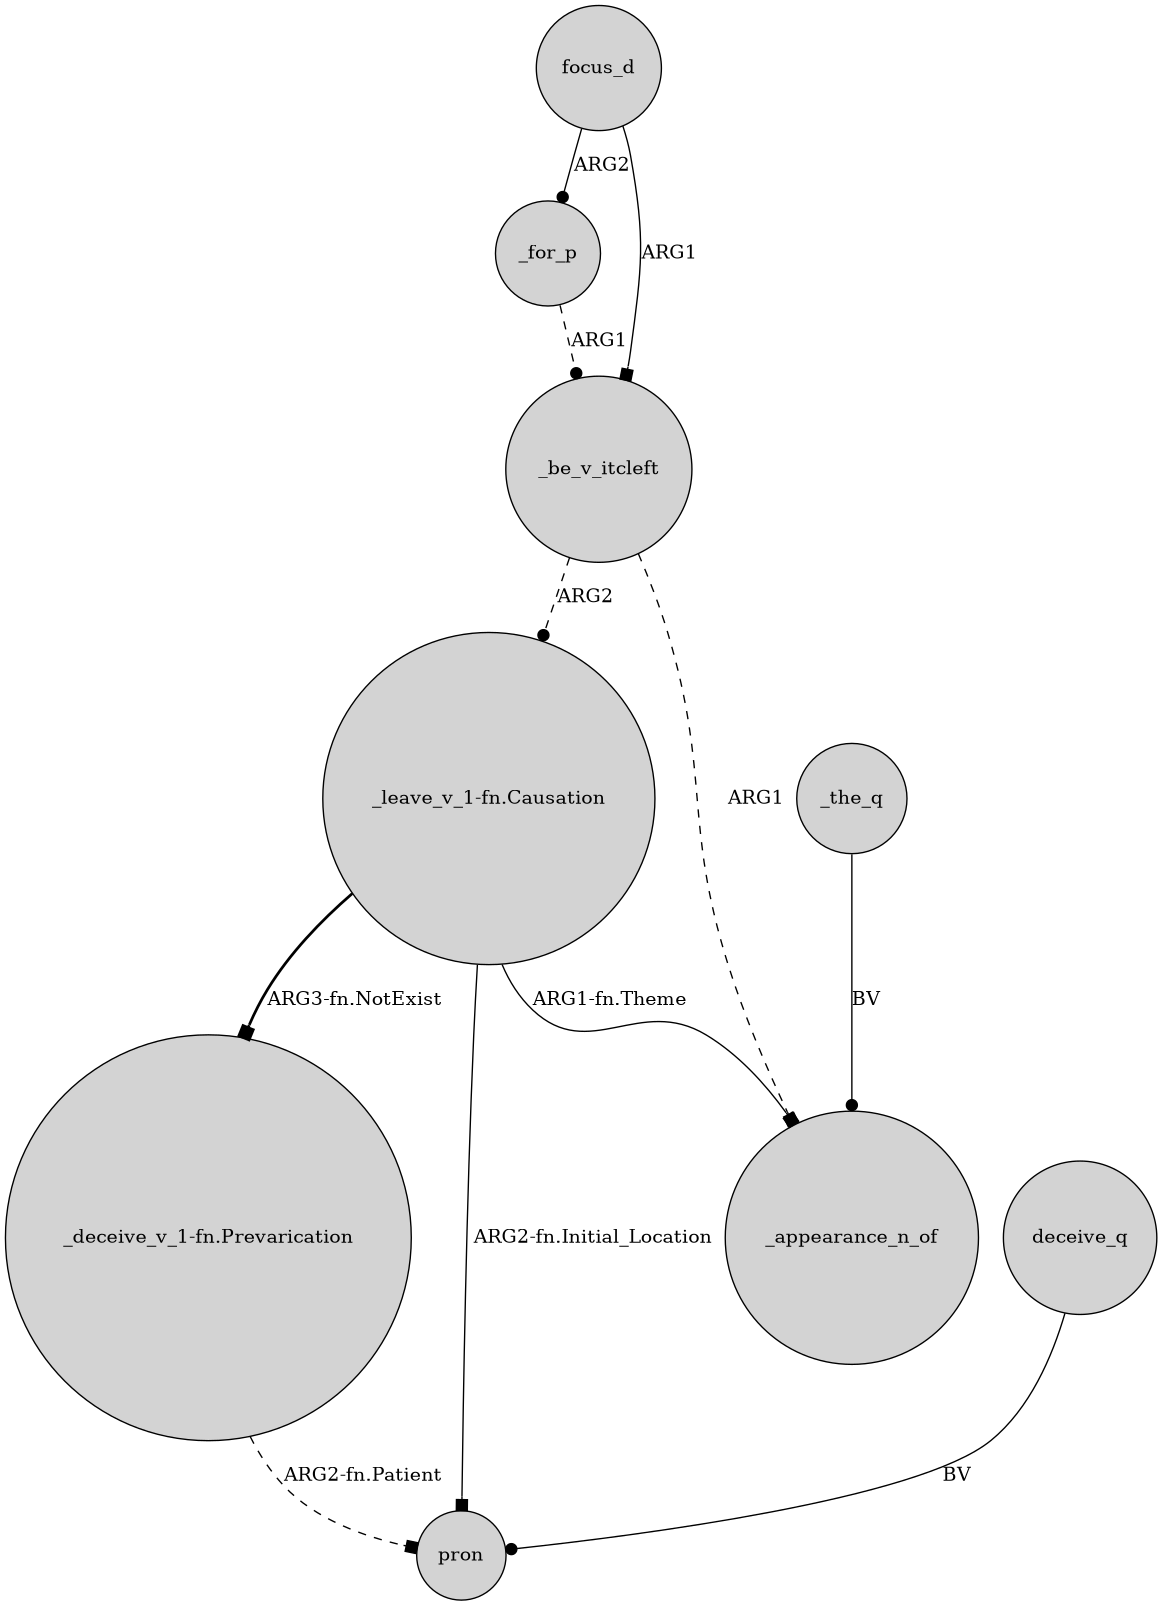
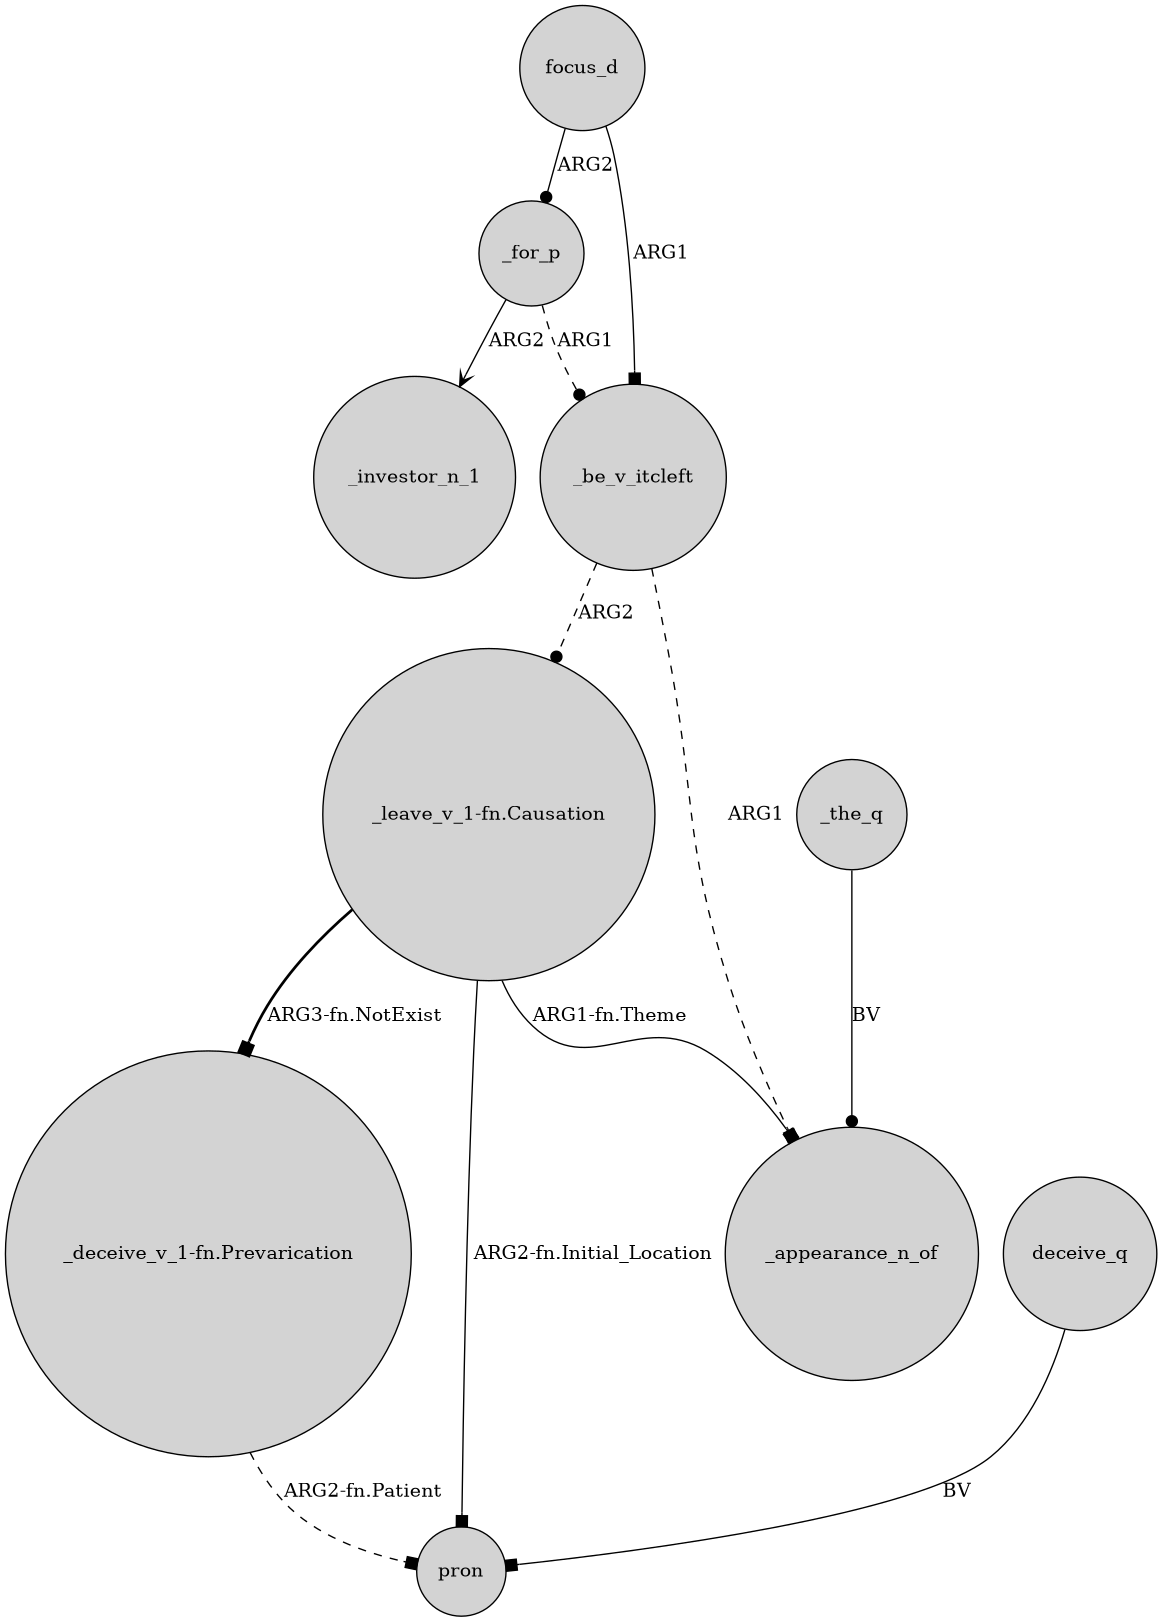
  digraph {
    node [shape=circle style=filled]
    edge [arrowhead=box style=solid]
    "_deceive_v_1-fn.Prevarication"
    pron
    _for_p
+   _investor_n_1
    _be_v_itcleft
    "_leave_v_1-fn.Causation"
    _appearance_n_of
    focus_d
    _the_q
    n10 [label=deceive_q]
    "_deceive_v_1-fn.Prevarication" -> pron [label="ARG2-fn.Patient" style=dashed]
+   _for_p -> _investor_n_1 [arrowhead=vee label=ARG2]
    _for_p -> _be_v_itcleft [arrowhead=dot label=ARG1 style=dashed]
    _be_v_itcleft -> "_leave_v_1-fn.Causation" [arrowhead=dot label=ARG2 style=dashed]
    _be_v_itcleft -> _appearance_n_of [label=ARG1 style=dashed]
    "_leave_v_1-fn.Causation" -> "_deceive_v_1-fn.Prevarication" [label="ARG3-fn.NotExist" style=bold]
    "_leave_v_1-fn.Causation" -> pron [label="ARG2-fn.Initial_Location"]
    "_leave_v_1-fn.Causation" -> _appearance_n_of [label="ARG1-fn.Theme"]
    focus_d -> _for_p [arrowhead=dot label=ARG2]
    focus_d -> _be_v_itcleft [label=ARG1]
    _the_q -> _appearance_n_of [arrowhead=dot label=BV]
-   n10 -> pron [arrowhead=dot label=BV]
+   n10 -> pron [label=BV]
  }
